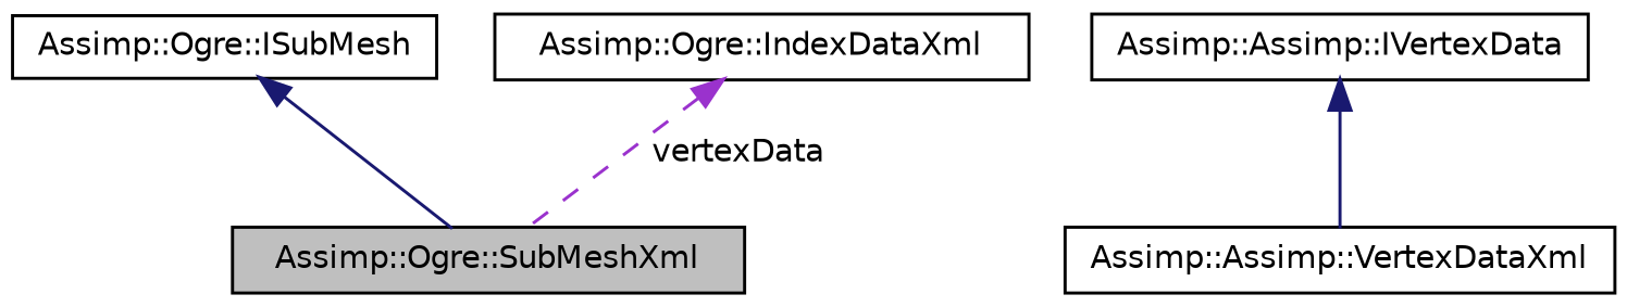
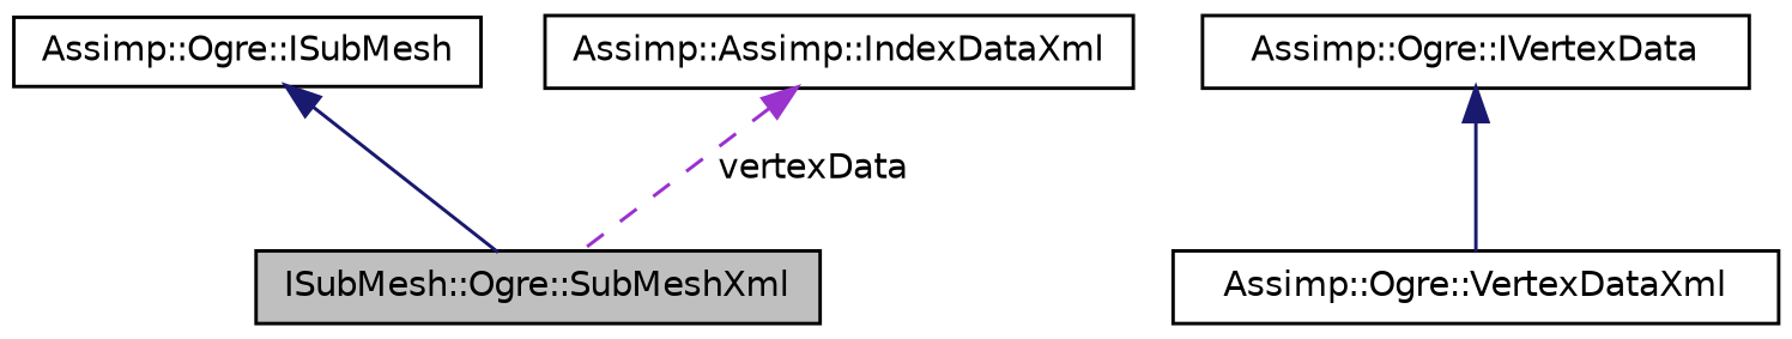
  digraph {
    node [color=black fillcolor=white fontname=Helvetica fontsize=10 shape=record style=filled]
    edge [color=midnightblue dir=back fontname=Helvetica fontsize=10 labelfontname=Helvetica labelfontsize=10 style=solid]
-   n1 [fillcolor=grey75 fontcolor=black height=0.2 label="Assimp::Ogre::SubMeshXml" width=0.4]
+   n1 [fillcolor=grey75 fontcolor=black height=0.2 label="ISubMesh::Ogre::SubMeshXml" width=0.4]
    n2 [height=0.2 label="Assimp::Ogre::ISubMesh" width=0.4]
-   n3 [height=0.2 label="Assimp::Ogre::IndexDataXml" width=0.4]
-   n4 [height=0.2 label="Assimp::Assimp::VertexDataXml" width=0.4]
-   n5 [height=0.2 label="Assimp::Assimp::IVertexData" width=0.4]
+   n3 [height=0.2 label="Assimp::Assimp::IndexDataXml" width=0.4]
+   n4 [height=0.2 label="Assimp::Ogre::VertexDataXml" width=0.4]
+   n5 [height=0.2 label="Assimp::Ogre::IVertexData" width=0.4]
    n2 -> n1
    n3 -> n1 [color=darkorchid3 label=" vertexData" style=dashed]
    n5 -> n4
  }
